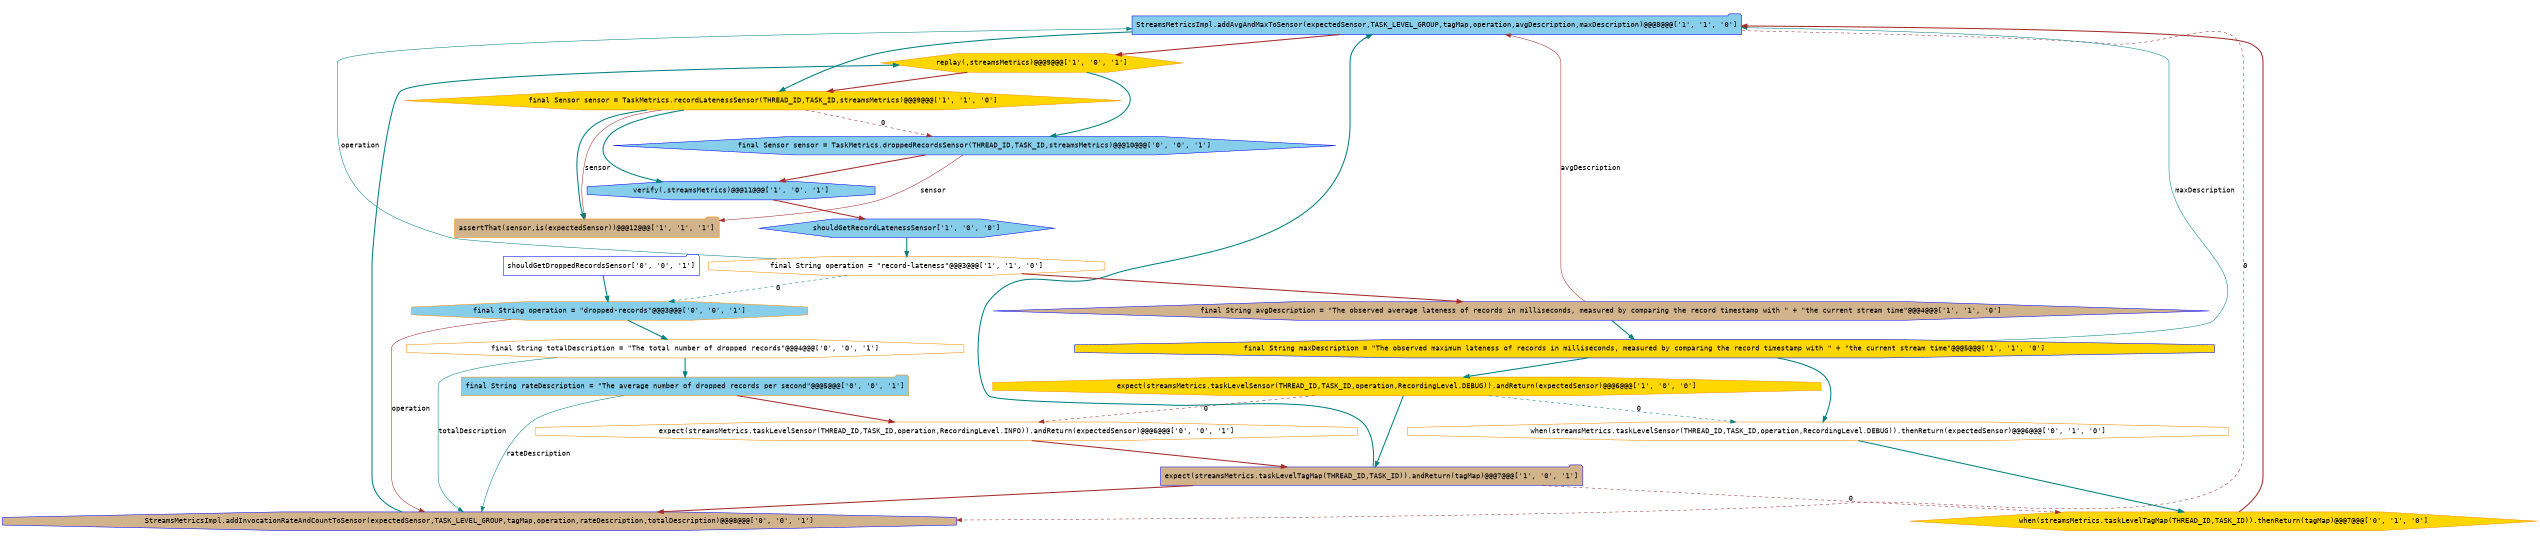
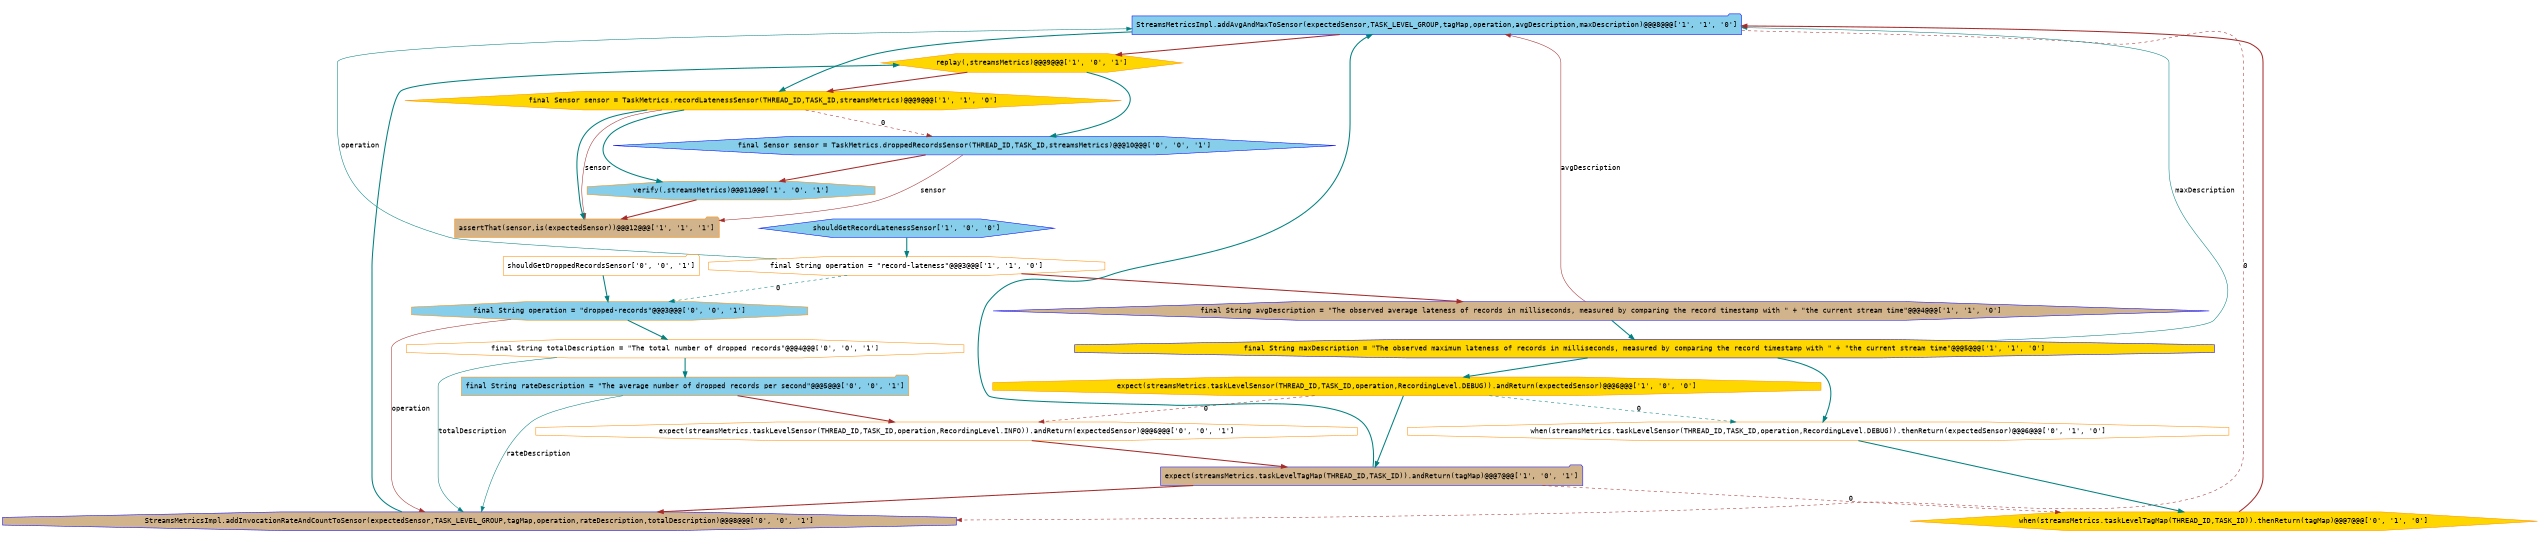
  digraph {
    fontname="DejaVu Sans Mono"
    node [color=darkorange fillcolor=skyblue fontname="DejaVu Sans Mono" shape=octagon style=filled]
    edge [color=teal fontname="DejaVu Sans Mono" style=bold]
    n1 [color=blue label="StreamsMetricsImpl.addAvgAndMaxToSensor(expectedSensor,TASK_LEVEL_GROUP,tagMap,operation,avgDescription,maxDescription)@@@8@@@['1', '1', '0']" shape=folder]
    n2 [fillcolor=gold label="replay(,streamsMetrics)@@@9@@@['1', '0', '1']" shape=hexagon]
    n3 [fillcolor=gold label="final Sensor sensor = TaskMetrics.recordLatenessSensor(THREAD_ID,TASK_ID,streamsMetrics)@@@9@@@['1', '1', '0']" shape=hexagon]
    n4 [color=blue fillcolor=tan label="StreamsMetricsImpl.addInvocationRateAndCountToSensor(expectedSensor,TASK_LEVEL_GROUP,tagMap,operation,rateDescription,totalDescription)@@@8@@@['0', '0', '1']"]
    n5 [color=blue label="final Sensor sensor = TaskMetrics.droppedRecordsSensor(THREAD_ID,TASK_ID,streamsMetrics)@@@10@@@['0', '0', '1']" shape=hexagon]
    n6 [fillcolor=tan label="assertThat(sensor,is(expectedSensor))@@@12@@@['1', '1', '1']" shape=folder]
-   n7 [color=blue label="verify(,streamsMetrics)@@@11@@@['1', '0', '1']"]
+   n7 [label="verify(,streamsMetrics)@@@11@@@['1', '0', '1']"]
    n8 [label="final String rateDescription = \"The average number of dropped records per second\"@@@5@@@['0', '0', '1']" shape=folder]
    n9 [fillcolor=white label="expect(streamsMetrics.taskLevelSensor(THREAD_ID,TASK_ID,operation,RecordingLevel.INFO)).andReturn(expectedSensor)@@@6@@@['0', '0', '1']"]
    n10 [color=blue fillcolor=tan label="expect(streamsMetrics.taskLevelTagMap(THREAD_ID,TASK_ID)).andReturn(tagMap)@@@7@@@['1', '0', '1']" shape=folder]
    n11 [label="final String operation = \"dropped-records\"@@@3@@@['0', '0', '1']"]
    n12 [fillcolor=white label="final String totalDescription = \"The total number of dropped records\"@@@4@@@['0', '0', '1']"]
    n13 [color=blue label="shouldGetRecordLatenessSensor['1', '0', '0']" shape=hexagon]
    n14 [fillcolor=white label="final String operation = \"record-lateness\"@@@3@@@['1', '1', '0']"]
    n15 [color=blue fillcolor=tan label="final String avgDescription = \"The observed average lateness of records in milliseconds, measured by comparing the record timestamp with \" + \"the current stream time\"@@@4@@@['1', '1', '0']" shape=hexagon]
    n16 [color=blue fillcolor=gold label="final String maxDescription = \"The observed maximum lateness of records in milliseconds, measured by comparing the record timestamp with \" + \"the current stream time\"@@@5@@@['1', '1', '0']"]
    n17 [fillcolor=white label="when(streamsMetrics.taskLevelSensor(THREAD_ID,TASK_ID,operation,RecordingLevel.DEBUG)).thenReturn(expectedSensor)@@@6@@@['0', '1', '0']"]
    n18 [fillcolor=gold label="expect(streamsMetrics.taskLevelSensor(THREAD_ID,TASK_ID,operation,RecordingLevel.DEBUG)).andReturn(expectedSensor)@@@6@@@['1', '0', '0']"]
    n19 [fillcolor=gold label="when(streamsMetrics.taskLevelTagMap(THREAD_ID,TASK_ID)).thenReturn(tagMap)@@@7@@@['0', '1', '0']" shape=hexagon]
-   n20 [color=blue fillcolor=white label="shouldGetDroppedRecordsSensor['0', '0', '1']" shape=folder]
+   n20 [fillcolor=white label="shouldGetDroppedRecordsSensor['0', '0', '1']" shape=folder]
    n1 -> n2 [color=brown]
    n1 -> n3
    n1 -> n4 [color=brown label=0 style=dashed]
    n2 -> n3 [color=brown]
    n2 -> n5
    n3 -> n5 [color=brown label=0 style=dashed]
    n3 -> n6 [color=brown label=sensor style=solid]
    n3 -> n6
    n3 -> n7
    n4 -> n2
    n5 -> n6 [color=brown label=sensor style=solid]
    n5 -> n7 [color=brown]
-   n7 -> n13 [color=brown]
+   n7 -> n6 [color=brown]
    n8 -> n4 [label=rateDescription style=solid]
    n8 -> n9 [color=brown]
    n9 -> n10 [color=brown]
    n10 -> n1
    n10 -> n4 [color=brown]
    n10 -> n19 [color=brown label=0 style=dashed]
    n11 -> n4 [color=brown label=operation style=solid]
    n11 -> n12
    n12 -> n4 [label=totalDescription style=solid]
    n12 -> n8
    n13 -> n14
    n14 -> n1 [label=operation style=solid]
    n14 -> n11 [label=0 style=dashed]
    n14 -> n15 [color=brown]
    n15 -> n1 [color=brown label=avgDescription style=solid]
    n15 -> n16
    n16 -> n1 [label=maxDescription style=solid]
    n16 -> n17
    n16 -> n18
    n17 -> n19
    n18 -> n9 [color=brown label=0 style=dashed]
    n18 -> n10
    n18 -> n17 [label=0 style=dashed]
    n19 -> n1 [color=brown]
    n20 -> n11
  }
